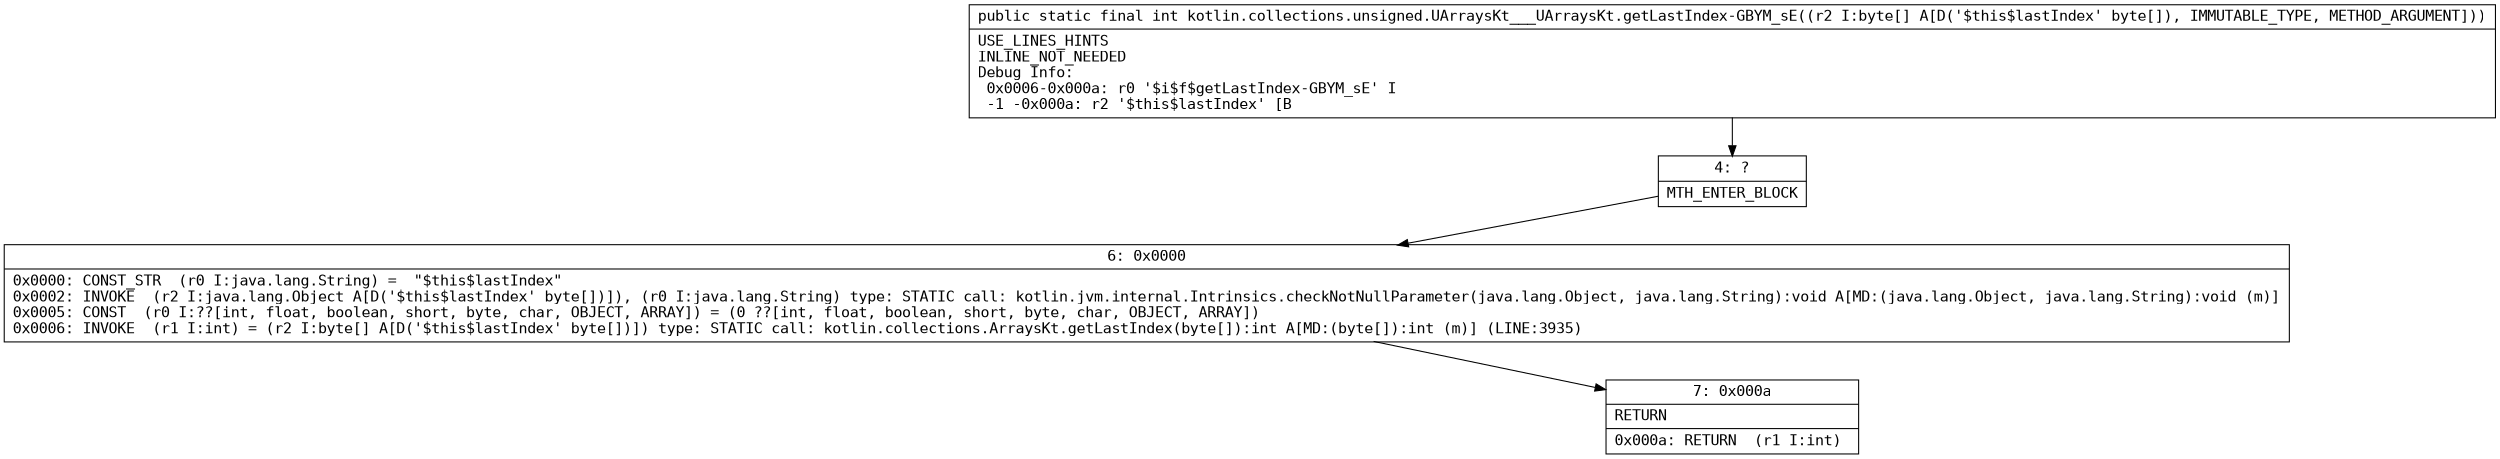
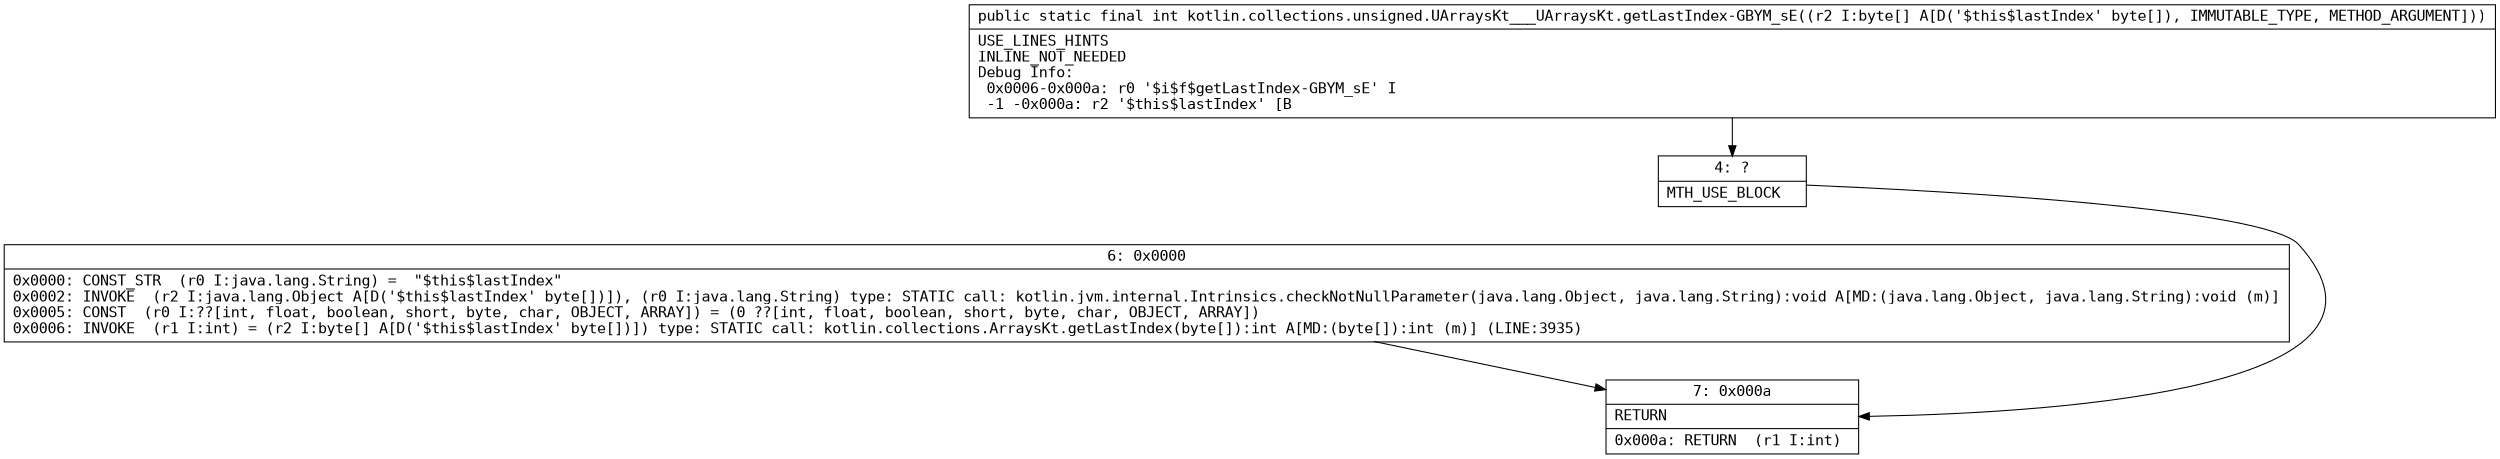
  digraph {
    fontname="DejaVu Sans Mono"
    node [fontname="DejaVu Sans Mono" shape=record]
    edge [fontname="DejaVu Sans Mono"]
-   n1 [label="{4\:\ ?|MTH_ENTER_BLOCK\l}"]
+   n1 [label="{4\:\ ?|MTH_USE_BLOCK\l}"]
    n2 [label="{6\:\ 0x0000|0x0000: CONST_STR  (r0 I:java.lang.String) =  \"$this$lastIndex\" \l0x0002: INVOKE  (r2 I:java.lang.Object A[D('$this$lastIndex' byte[])]), (r0 I:java.lang.String) type: STATIC call: kotlin.jvm.internal.Intrinsics.checkNotNullParameter(java.lang.Object, java.lang.String):void A[MD:(java.lang.Object, java.lang.String):void (m)]\l0x0005: CONST  (r0 I:??[int, float, boolean, short, byte, char, OBJECT, ARRAY]) = (0 ??[int, float, boolean, short, byte, char, OBJECT, ARRAY]) \l0x0006: INVOKE  (r1 I:int) = (r2 I:byte[] A[D('$this$lastIndex' byte[])]) type: STATIC call: kotlin.collections.ArraysKt.getLastIndex(byte[]):int A[MD:(byte[]):int (m)] (LINE:3935)\l}"]
    n3 [label="{7\:\ 0x000a|RETURN\l|0x000a: RETURN  (r1 I:int) \l}"]
    n4 [label="{public static final int kotlin.collections.unsigned.UArraysKt___UArraysKt.getLastIndex\-GBYM_sE((r2 I:byte[] A[D('$this$lastIndex' byte[]), IMMUTABLE_TYPE, METHOD_ARGUMENT]))  | USE_LINES_HINTS\lINLINE_NOT_NEEDED\lDebug Info:\l  0x0006\-0x000a: r0 '$i$f$getLastIndex\-GBYM_sE' I\l  \-1 \-0x000a: r2 '$this$lastIndex' [B\l}"]
-   n1 -> n2
+   n1 -> n3
    n2 -> n3
    n4 -> n1
  }
